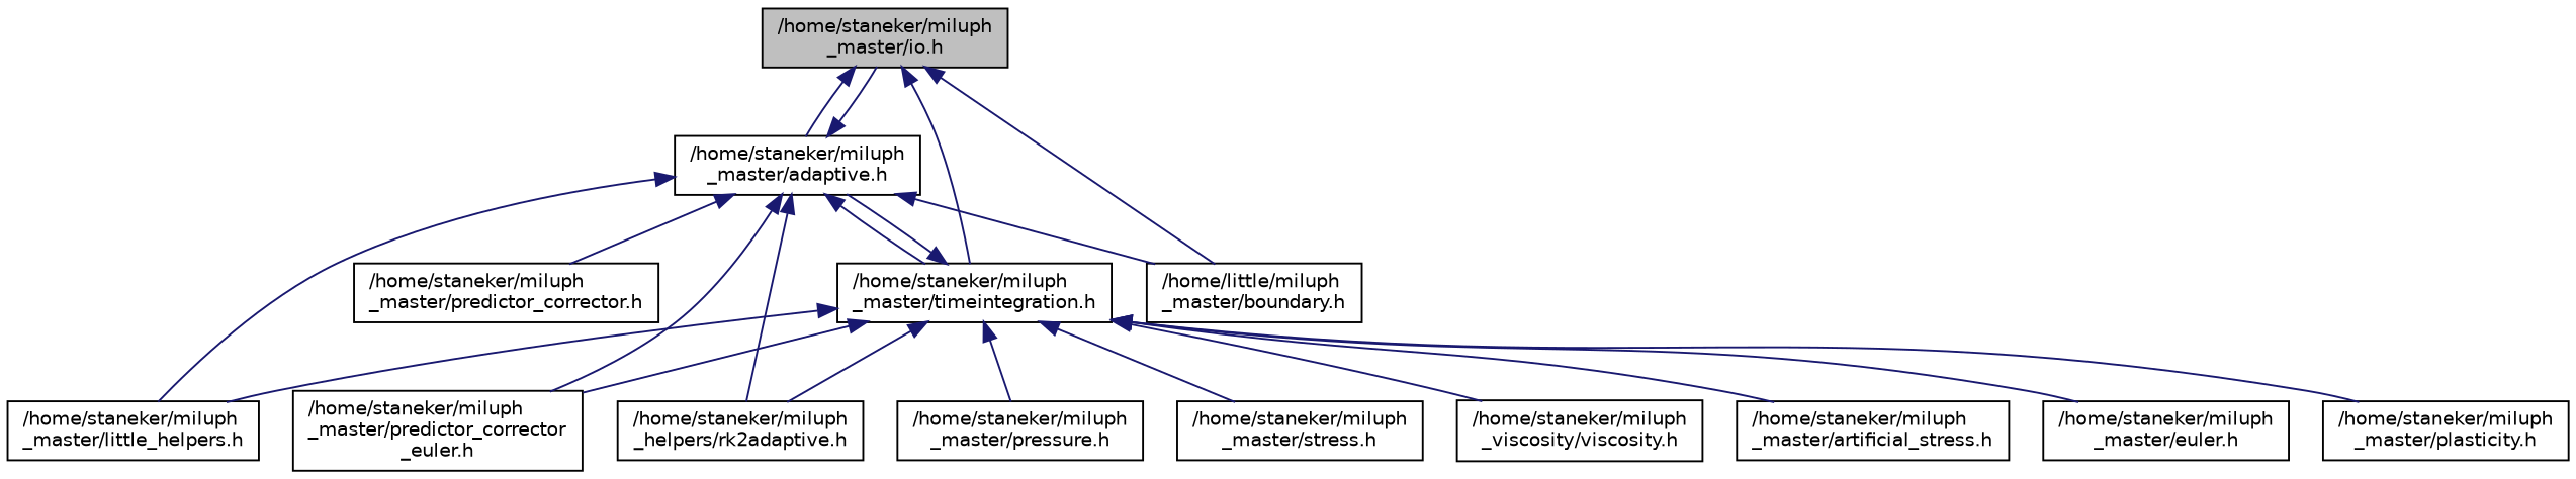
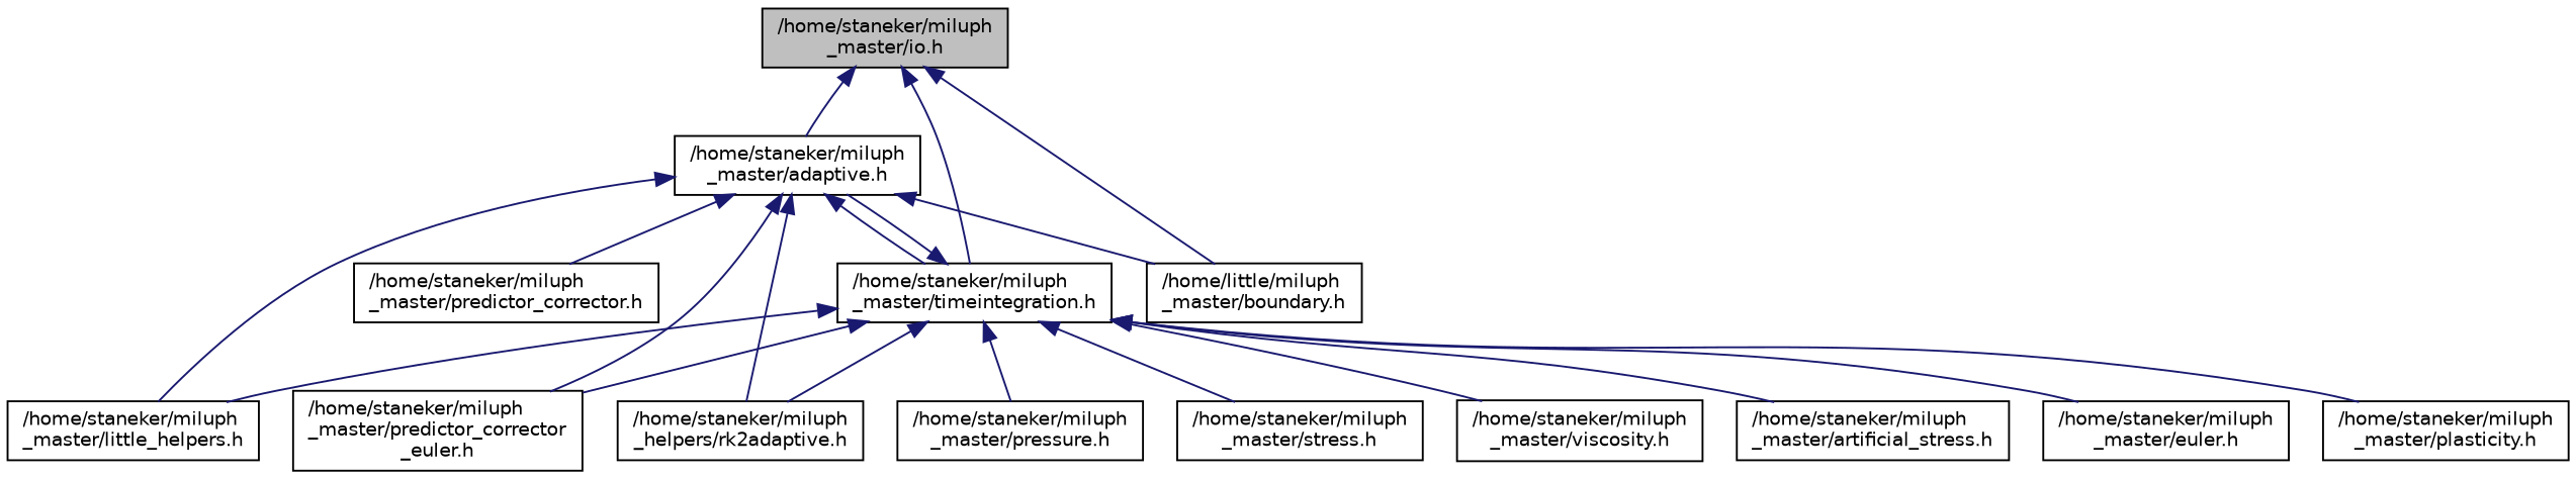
  digraph {
    node [color=black fillcolor=white fontname=Helvetica fontsize=10 shape=record style=filled]
    edge [color=midnightblue dir=back fontname=Helvetica fontsize=10 labelfontname=Helvetica labelfontsize=10 style=solid]
    n1 [fillcolor=grey75 fontcolor=black height=0.2 label="/home/staneker/miluph\l_master/io.h" width=0.4]
    n2 [height=0.2 label="/home/staneker/miluph\l_master/adaptive.h" width=0.4]
    n3 [height=0.2 label="/home/staneker/miluph\l_master/timeintegration.h" width=0.4]
    n4 [height=0.2 label="/home/little/miluph\l_master/boundary.h" width=0.4]
    n5 [height=0.2 label="/home/staneker/miluph\l_master/predictor_corrector.h" width=0.4]
    n6 [height=0.2 label="/home/staneker/miluph\l_master/predictor_corrector\l_euler.h" width=0.4]
    n7 [height=0.2 label="/home/staneker/miluph\l_helpers/rk2adaptive.h" width=0.4]
    n8 [height=0.2 label="/home/staneker/miluph\l_master/little_helpers.h" width=0.4]
    n9 [height=0.2 label="/home/staneker/miluph\l_master/artificial_stress.h" width=0.4]
    n10 [height=0.2 label="/home/staneker/miluph\l_master/euler.h" width=0.4]
    n11 [height=0.2 label="/home/staneker/miluph\l_master/plasticity.h" width=0.4]
    n12 [height=0.2 label="/home/staneker/miluph\l_master/pressure.h" width=0.4]
    n13 [height=0.2 label="/home/staneker/miluph\l_master/stress.h" width=0.4]
-   n14 [height=0.2 label="/home/staneker/miluph\l_viscosity/viscosity.h" width=0.4]
+   n14 [height=0.2 label="/home/staneker/miluph\l_master/viscosity.h" width=0.4]
    n1 -> n2
    n1 -> n3
    n1 -> n4
-   n2 -> n1
    n2 -> n3
    n2 -> n4
    n2 -> n5
    n2 -> n6
    n2 -> n7
    n2 -> n8
    n3 -> n2
    n3 -> n6
    n3 -> n7
    n3 -> n8
    n3 -> n9
    n3 -> n10
    n3 -> n11
    n3 -> n12
    n3 -> n13
    n3 -> n14
  }
